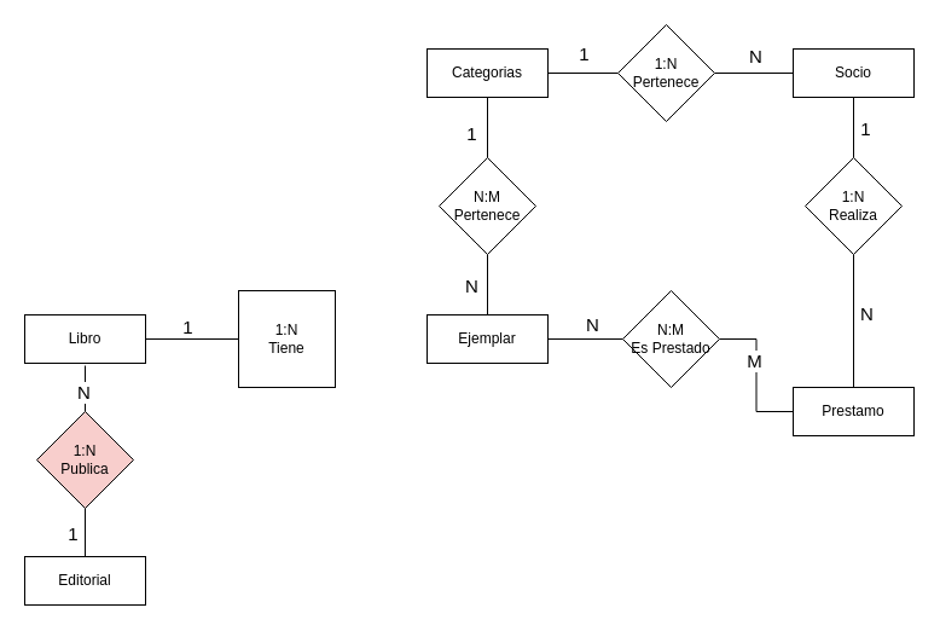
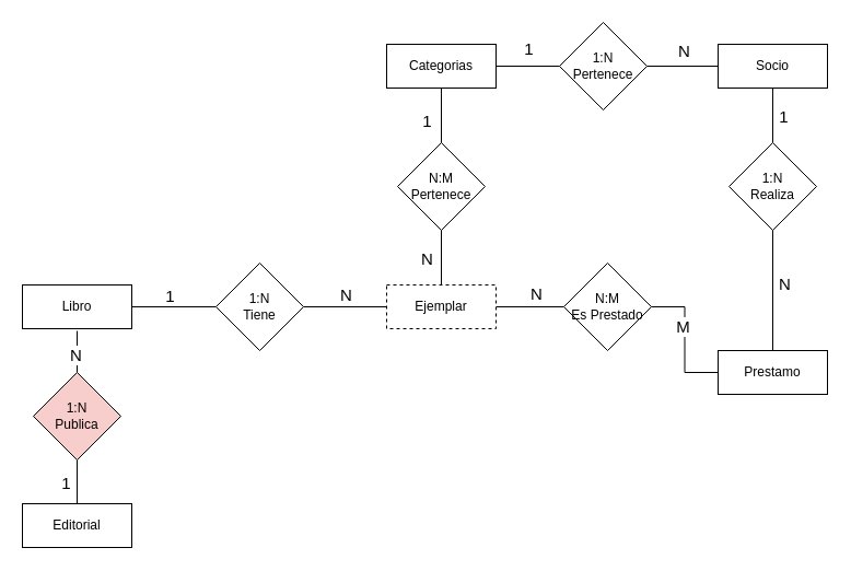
  <mxCell id="0" />
  <mxCell id="1" parent="0" />
  <mxCell id="2" style="edgeStyle=orthogonalEdgeStyle;rounded=0;orthogonalLoop=1;jettySize=auto;html=1;endArrow=none;endFill=0;" parent="1" source="4" target="22" edge="1"><mxGeometry relative="1" as="geometry" /></mxCell>
  <mxCell id="3" value="&lt;font style=&quot;font-size: 15px;&quot;&gt;1&lt;/font&gt;" style="edgeLabel;html=1;align=center;verticalAlign=middle;resizable=0;points=[];" parent="2" vertex="1" connectable="0"><mxGeometry x="-0.111" y="1" relative="1" as="geometry"><mxPoint y="-10" as="offset" /></mxGeometry></mxCell>
  <mxCell id="4" value="Libro" style="whiteSpace=wrap;html=1;align=center;" parent="1" vertex="1"><mxGeometry x="20" y="260" width="100" height="40" as="geometry" /></mxCell>
  <mxCell id="5" style="edgeStyle=orthogonalEdgeStyle;rounded=0;orthogonalLoop=1;jettySize=auto;html=1;entryX=0.5;entryY=1;entryDx=0;entryDy=0;endArrow=none;endFill=0;" parent="1" source="9" target="25" edge="1"><mxGeometry relative="1" as="geometry" /></mxCell>
  <mxCell id="6" value="&lt;font style=&quot;font-size: 15px;&quot;&gt;N&lt;/font&gt;" style="edgeLabel;html=1;align=center;verticalAlign=middle;resizable=0;points=[];" parent="5" vertex="1" connectable="0"><mxGeometry x="0.04" y="-1" relative="1" as="geometry"><mxPoint x="-15" y="1" as="offset" /></mxGeometry></mxCell>
  <mxCell id="7" style="edgeStyle=orthogonalEdgeStyle;rounded=0;orthogonalLoop=1;jettySize=auto;html=1;entryX=0;entryY=0.5;entryDx=0;entryDy=0;endArrow=none;endFill=0;" parent="1" source="9" target="32" edge="1"><mxGeometry relative="1" as="geometry" /></mxCell>
  <mxCell id="8" value="&lt;font style=&quot;font-size: 15px;&quot;&gt;N&lt;/font&gt;" style="edgeLabel;html=1;align=center;verticalAlign=middle;resizable=0;points=[];" parent="7" vertex="1" connectable="0"><mxGeometry x="0.129" y="-2" relative="1" as="geometry"><mxPoint x="1" y="-15" as="offset" /></mxGeometry></mxCell>
- <mxCell id="9" value="Ejemplar" style="whiteSpace=wrap;html=1;align=center;" parent="1" vertex="1"><mxGeometry x="353" y="260" width="100" height="40" as="geometry" /></mxCell>
+ <mxCell id="9" value="Ejemplar" style="whiteSpace=wrap;html=1;align=center;dashed=1;" parent="1" vertex="1"><mxGeometry x="353" y="260" width="100" height="40" as="geometry" /></mxCell>
  <mxCell id="10" value="Editorial" style="whiteSpace=wrap;html=1;align=center;" parent="1" vertex="1"><mxGeometry x="20" y="460" width="100" height="40" as="geometry" /></mxCell>
  <mxCell id="11" style="edgeStyle=orthogonalEdgeStyle;rounded=0;orthogonalLoop=1;jettySize=auto;html=1;entryX=1;entryY=0.5;entryDx=0;entryDy=0;endArrow=none;endFill=0;" parent="1" source="13" target="32" edge="1"><mxGeometry relative="1" as="geometry" /></mxCell>
  <mxCell id="12" value="&lt;font style=&quot;font-size: 15px;&quot;&gt;M&lt;/font&gt;" style="edgeLabel;html=1;align=center;verticalAlign=middle;resizable=0;points=[];" parent="11" vertex="1" connectable="0"><mxGeometry x="-0.016" y="2" relative="1" as="geometry"><mxPoint y="-13" as="offset" /></mxGeometry></mxCell>
  <mxCell id="13" value="Prestamo" style="whiteSpace=wrap;html=1;align=center;" parent="1" vertex="1"><mxGeometry x="656" y="320" width="100" height="40" as="geometry" /></mxCell>
  <mxCell id="14" style="edgeStyle=orthogonalEdgeStyle;rounded=0;orthogonalLoop=1;jettySize=auto;html=1;entryX=1;entryY=0.5;entryDx=0;entryDy=0;endArrow=none;endFill=0;" parent="1" source="16" target="26" edge="1"><mxGeometry relative="1" as="geometry" /></mxCell>
  <mxCell id="15" value="&lt;font style=&quot;font-size: 15px;&quot;&gt;N&lt;/font&gt;" style="edgeLabel;html=1;align=center;verticalAlign=middle;resizable=0;points=[];" parent="14" vertex="1" connectable="0"><mxGeometry x="-0.108" y="2" relative="1" as="geometry"><mxPoint x="-3" y="-17" as="offset" /></mxGeometry></mxCell>
  <mxCell id="16" value="Socio" style="whiteSpace=wrap;html=1;align=center;" parent="1" vertex="1"><mxGeometry x="656" y="40" width="100" height="40" as="geometry" /></mxCell>
  <mxCell id="17" style="edgeStyle=orthogonalEdgeStyle;rounded=0;orthogonalLoop=1;jettySize=auto;html=1;entryX=0;entryY=0.5;entryDx=0;entryDy=0;endArrow=none;endFill=0;" parent="1" source="19" target="26" edge="1"><mxGeometry relative="1" as="geometry" /></mxCell>
  <mxCell id="18" value="&lt;font style=&quot;font-size: 15px;&quot;&gt;1&lt;/font&gt;" style="edgeLabel;html=1;align=center;verticalAlign=middle;resizable=0;points=[];" parent="17" vertex="1" connectable="0"><mxGeometry x="0.069" y="-1" relative="1" as="geometry"><mxPoint x="-2" y="-18" as="offset" /></mxGeometry></mxCell>
  <mxCell id="19" value="Categorias" style="whiteSpace=wrap;html=1;align=center;" parent="1" vertex="1"><mxGeometry x="353" y="40" width="100" height="40" as="geometry" /></mxCell>
- <mxCell id="22" value="1:N&lt;br&gt;Tiene" style="whiteSpace=wrap;html=1;rounded=0;" parent="1" vertex="1"><mxGeometry x="197" y="240" width="80" height="80" as="geometry" /></mxCell>
+ <mxCell id="20" style="edgeStyle=orthogonalEdgeStyle;rounded=0;orthogonalLoop=1;jettySize=auto;html=1;entryX=0;entryY=0.5;entryDx=0;entryDy=0;endArrow=none;endFill=0;" parent="1" source="22" target="9" edge="1"><mxGeometry relative="1" as="geometry" /></mxCell>
+ <mxCell id="21" value="&lt;font style=&quot;font-size: 15px;&quot;&gt;N&lt;/font&gt;" style="edgeLabel;html=1;align=center;verticalAlign=middle;resizable=0;points=[];" parent="20" vertex="1" connectable="0"><mxGeometry x="-0.056" y="-3" relative="1" as="geometry"><mxPoint x="2" y="-15" as="offset" /></mxGeometry></mxCell>
+ <mxCell id="22" value="1:N&lt;br&gt;Tiene" style="rhombus;whiteSpace=wrap;html=1;" parent="1" vertex="1"><mxGeometry x="197" y="240" width="80" height="80" as="geometry" /></mxCell>
  <mxCell id="23" style="edgeStyle=orthogonalEdgeStyle;rounded=0;orthogonalLoop=1;jettySize=auto;html=1;entryX=0.5;entryY=1;entryDx=0;entryDy=0;endArrow=none;endFill=0;" parent="1" source="25" target="19" edge="1"><mxGeometry relative="1" as="geometry" /></mxCell>
  <mxCell id="24" value="&lt;font style=&quot;font-size: 15px;&quot;&gt;1&lt;/font&gt;" style="edgeLabel;html=1;align=center;verticalAlign=middle;resizable=0;points=[];" parent="23" vertex="1" connectable="0"><mxGeometry x="-0.2" y="2" relative="1" as="geometry"><mxPoint x="-12" y="-1" as="offset" /></mxGeometry></mxCell>
  <mxCell id="25" value="N:M Pertenece" style="rhombus;whiteSpace=wrap;html=1;" parent="1" vertex="1"><mxGeometry x="363" y="130" width="80" height="80" as="geometry" /></mxCell>
  <mxCell id="26" value="1:N&lt;div&gt;Pertenece&lt;/div&gt;" style="rhombus;whiteSpace=wrap;html=1;" parent="1" vertex="1"><mxGeometry x="511" y="20" width="80" height="80" as="geometry" /></mxCell>
  <mxCell id="27" style="edgeStyle=orthogonalEdgeStyle;rounded=0;orthogonalLoop=1;jettySize=auto;html=1;endArrow=none;endFill=0;" parent="1" source="31" edge="1"><mxGeometry relative="1" as="geometry"><mxPoint x="70" y="302" as="targetPoint" /></mxGeometry></mxCell>
  <mxCell id="28" value="&lt;font style=&quot;font-size: 15px;&quot;&gt;N&lt;/font&gt;" style="edgeLabel;html=1;align=center;verticalAlign=middle;resizable=0;points=[];" parent="27" vertex="1" connectable="0"><mxGeometry x="-0.169" y="2" relative="1" as="geometry"><mxPoint y="-1" as="offset" /></mxGeometry></mxCell>
  <mxCell id="29" style="edgeStyle=orthogonalEdgeStyle;rounded=0;orthogonalLoop=1;jettySize=auto;html=1;exitX=0.5;exitY=1;exitDx=0;exitDy=0;endArrow=none;endFill=0;" parent="1" source="31" target="10" edge="1"><mxGeometry relative="1" as="geometry" /></mxCell>
  <mxCell id="30" value="&lt;font style=&quot;font-size: 15px;&quot;&gt;1&lt;/font&gt;" style="edgeLabel;html=1;align=center;verticalAlign=middle;resizable=0;points=[];" parent="29" vertex="1" connectable="0"><mxGeometry x="0.1" y="-1" relative="1" as="geometry"><mxPoint x="-10" y="-2" as="offset" /></mxGeometry></mxCell>
  <mxCell id="31" value="1:N&lt;br&gt;Publica" style="rhombus;whiteSpace=wrap;html=1;fillColor=#f8cecc;" parent="1" vertex="1"><mxGeometry x="30" y="340" width="80" height="80" as="geometry" /></mxCell>
  <mxCell id="32" value="N:M&lt;br&gt;Es Prestado" style="rhombus;whiteSpace=wrap;html=1;" parent="1" vertex="1"><mxGeometry x="515" y="240" width="80" height="80" as="geometry" /></mxCell>
  <mxCell id="33" style="edgeStyle=orthogonalEdgeStyle;rounded=0;orthogonalLoop=1;jettySize=auto;html=1;entryX=0.5;entryY=1;entryDx=0;entryDy=0;endArrow=none;endFill=0;" parent="1" source="37" target="16" edge="1"><mxGeometry relative="1" as="geometry" /></mxCell>
  <mxCell id="34" value="&lt;font style=&quot;font-size: 15px;&quot;&gt;1&lt;/font&gt;" style="edgeLabel;html=1;align=center;verticalAlign=middle;resizable=0;points=[];" vertex="1" connectable="0" parent="33"><mxGeometry x="0.04" relative="1" as="geometry"><mxPoint x="9" y="1" as="offset" /></mxGeometry></mxCell>
  <mxCell id="35" style="edgeStyle=orthogonalEdgeStyle;rounded=0;orthogonalLoop=1;jettySize=auto;html=1;entryX=0.5;entryY=0;entryDx=0;entryDy=0;endArrow=none;endFill=0;" parent="1" source="37" target="13" edge="1"><mxGeometry relative="1" as="geometry" /></mxCell>
  <mxCell id="36" value="&lt;font style=&quot;font-size: 15px;&quot;&gt;N&lt;/font&gt;" style="edgeLabel;html=1;align=center;verticalAlign=middle;resizable=0;points=[];" vertex="1" connectable="0" parent="35"><mxGeometry x="-0.08" relative="1" as="geometry"><mxPoint x="10" y="-3" as="offset" /></mxGeometry></mxCell>
  <mxCell id="37" value="1:N&lt;br&gt;Realiza" style="rhombus;whiteSpace=wrap;html=1;" parent="1" vertex="1"><mxGeometry x="666" y="130" width="80" height="80" as="geometry" /></mxCell>
